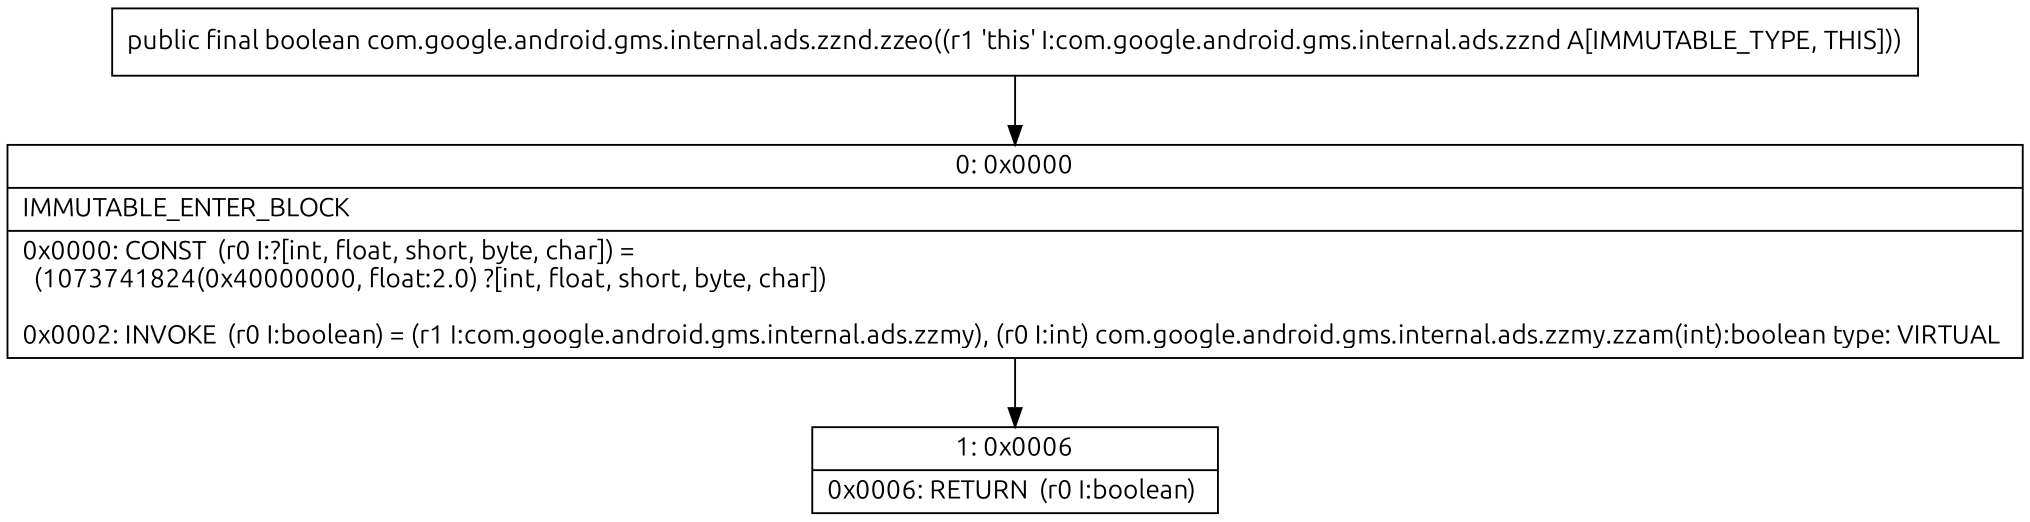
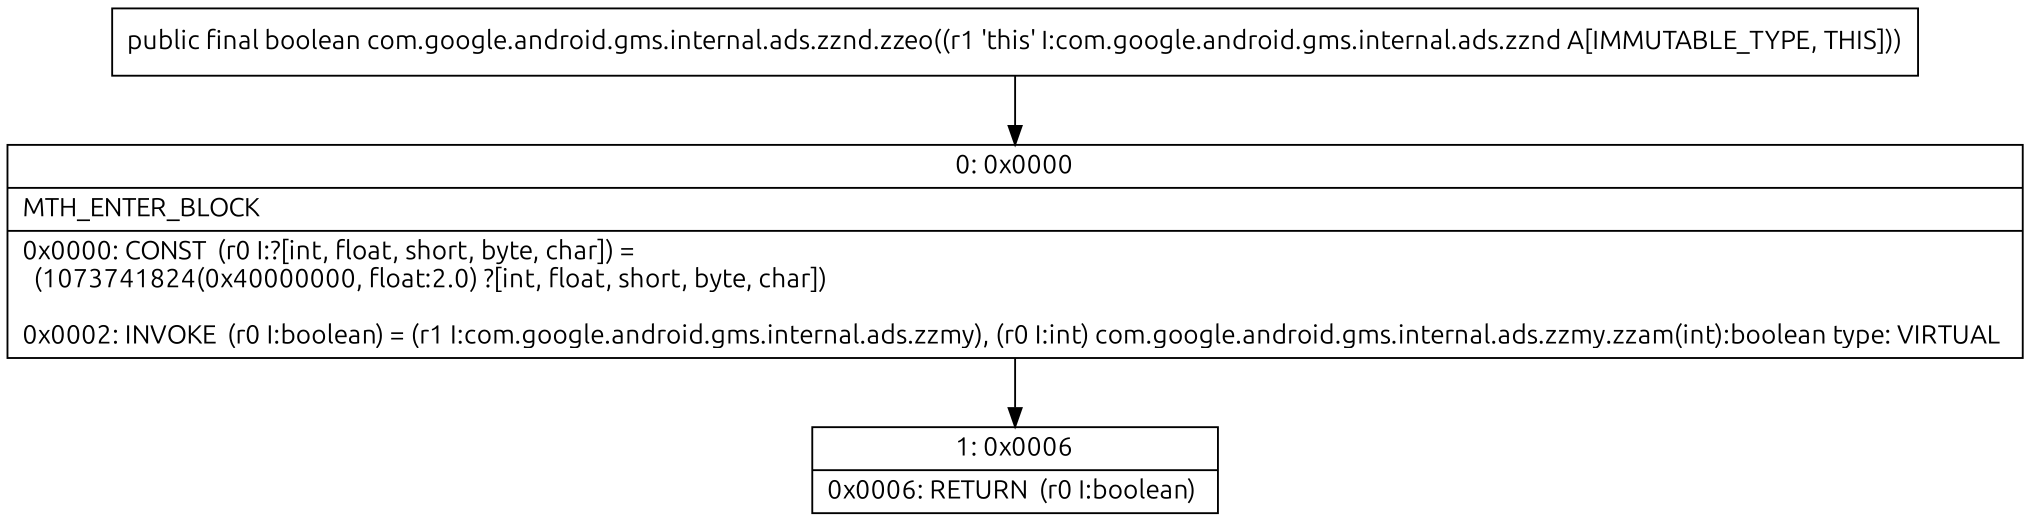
  digraph {
    fontname=Ubuntu
    node [shape=record fontname=Ubuntu]
    edge [fontname=Ubuntu]
-   n1 [label="{0\:\ 0x0000|IMMUTABLE_ENTER_BLOCK\l|0x0000: CONST  (r0 I:?[int, float, short, byte, char]) = \l  (1073741824(0x40000000, float:2.0) ?[int, float, short, byte, char])\l \l0x0002: INVOKE  (r0 I:boolean) = (r1 I:com.google.android.gms.internal.ads.zzmy), (r0 I:int) com.google.android.gms.internal.ads.zzmy.zzam(int):boolean type: VIRTUAL \l}"]
+   n1 [label="{0\:\ 0x0000|MTH_ENTER_BLOCK\l|0x0000: CONST  (r0 I:?[int, float, short, byte, char]) = \l  (1073741824(0x40000000, float:2.0) ?[int, float, short, byte, char])\l \l0x0002: INVOKE  (r0 I:boolean) = (r1 I:com.google.android.gms.internal.ads.zzmy), (r0 I:int) com.google.android.gms.internal.ads.zzmy.zzam(int):boolean type: VIRTUAL \l}"]
    n2 [label="{1\:\ 0x0006|0x0006: RETURN  (r0 I:boolean) \l}"]
    n3 [label="{public final boolean com.google.android.gms.internal.ads.zznd.zzeo((r1 'this' I:com.google.android.gms.internal.ads.zznd A[IMMUTABLE_TYPE, THIS])) }"]
    n1 -> n2
    n3 -> n1
  }
